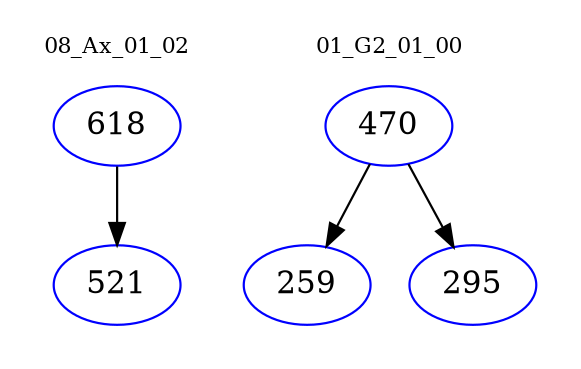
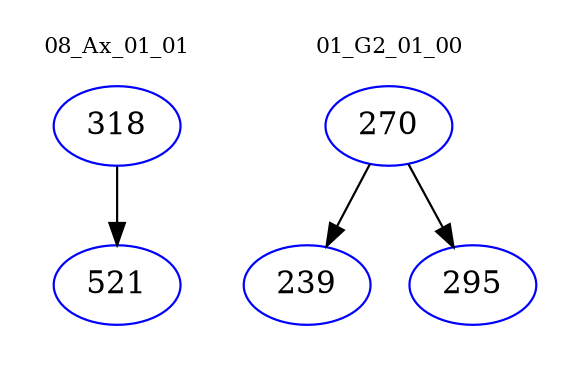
  digraph {
    node [color=blue]
    edge [color=black]
-   n1 [label=618]
+   n1 [label=318]
    n2 [label=521]
-   n3 [label=470]
-   n4 [label=259]
+   n3 [label=270]
+   n4 [label=239]
    n5 [label=295]
    subgraph cluster_1 {
      color=white
      fontsize=10
-     label="08_Ax_01_02"
+     label="08_Ax_01_01"
      n1
      n2
    }
    subgraph cluster_2 {
      color=white
      fontsize=10
      label="01_G2_01_00"
      n3
      n4
      n5
    }
    n1 -> n2
    n3 -> n4
    n3 -> n5
  }
